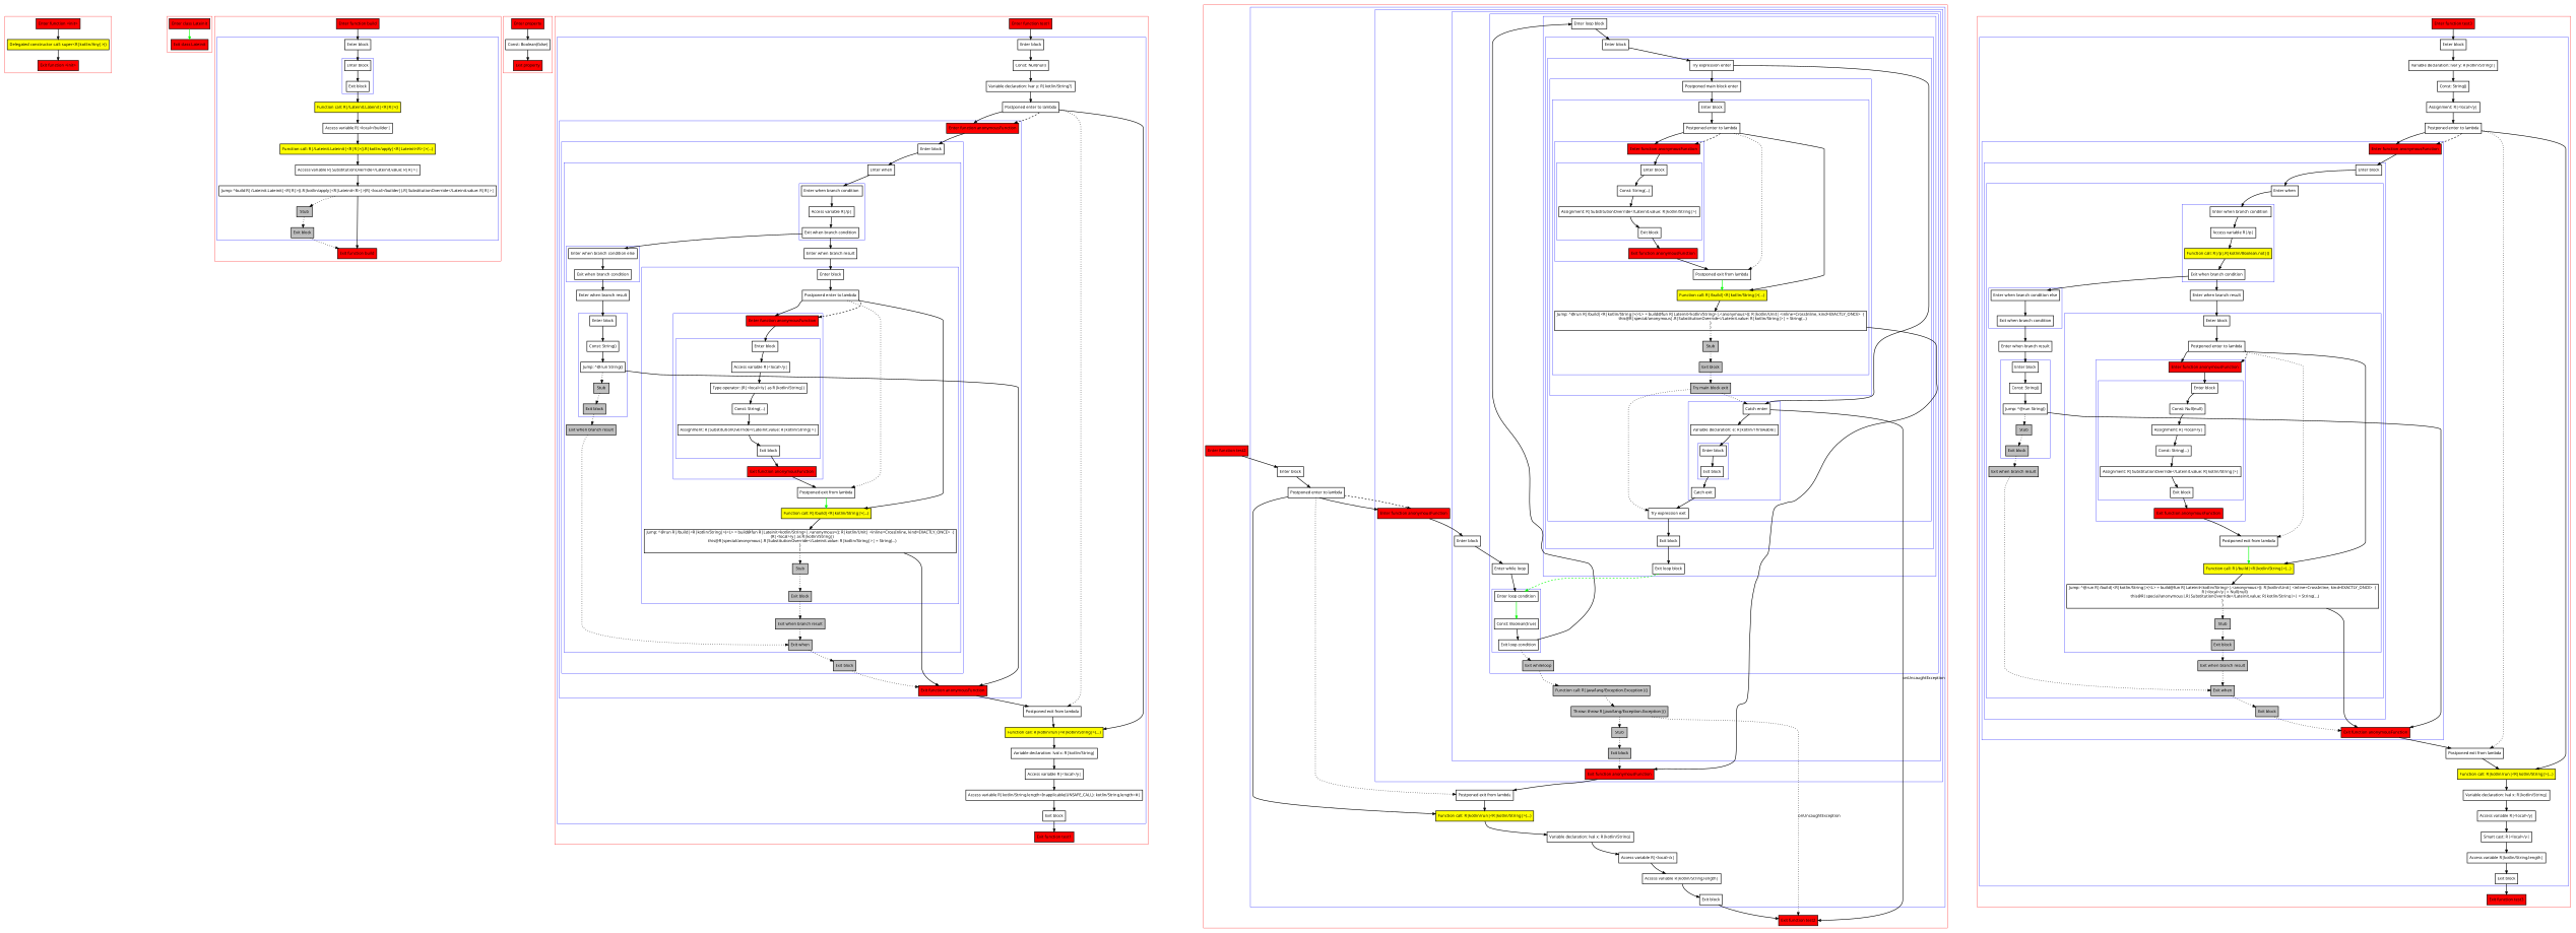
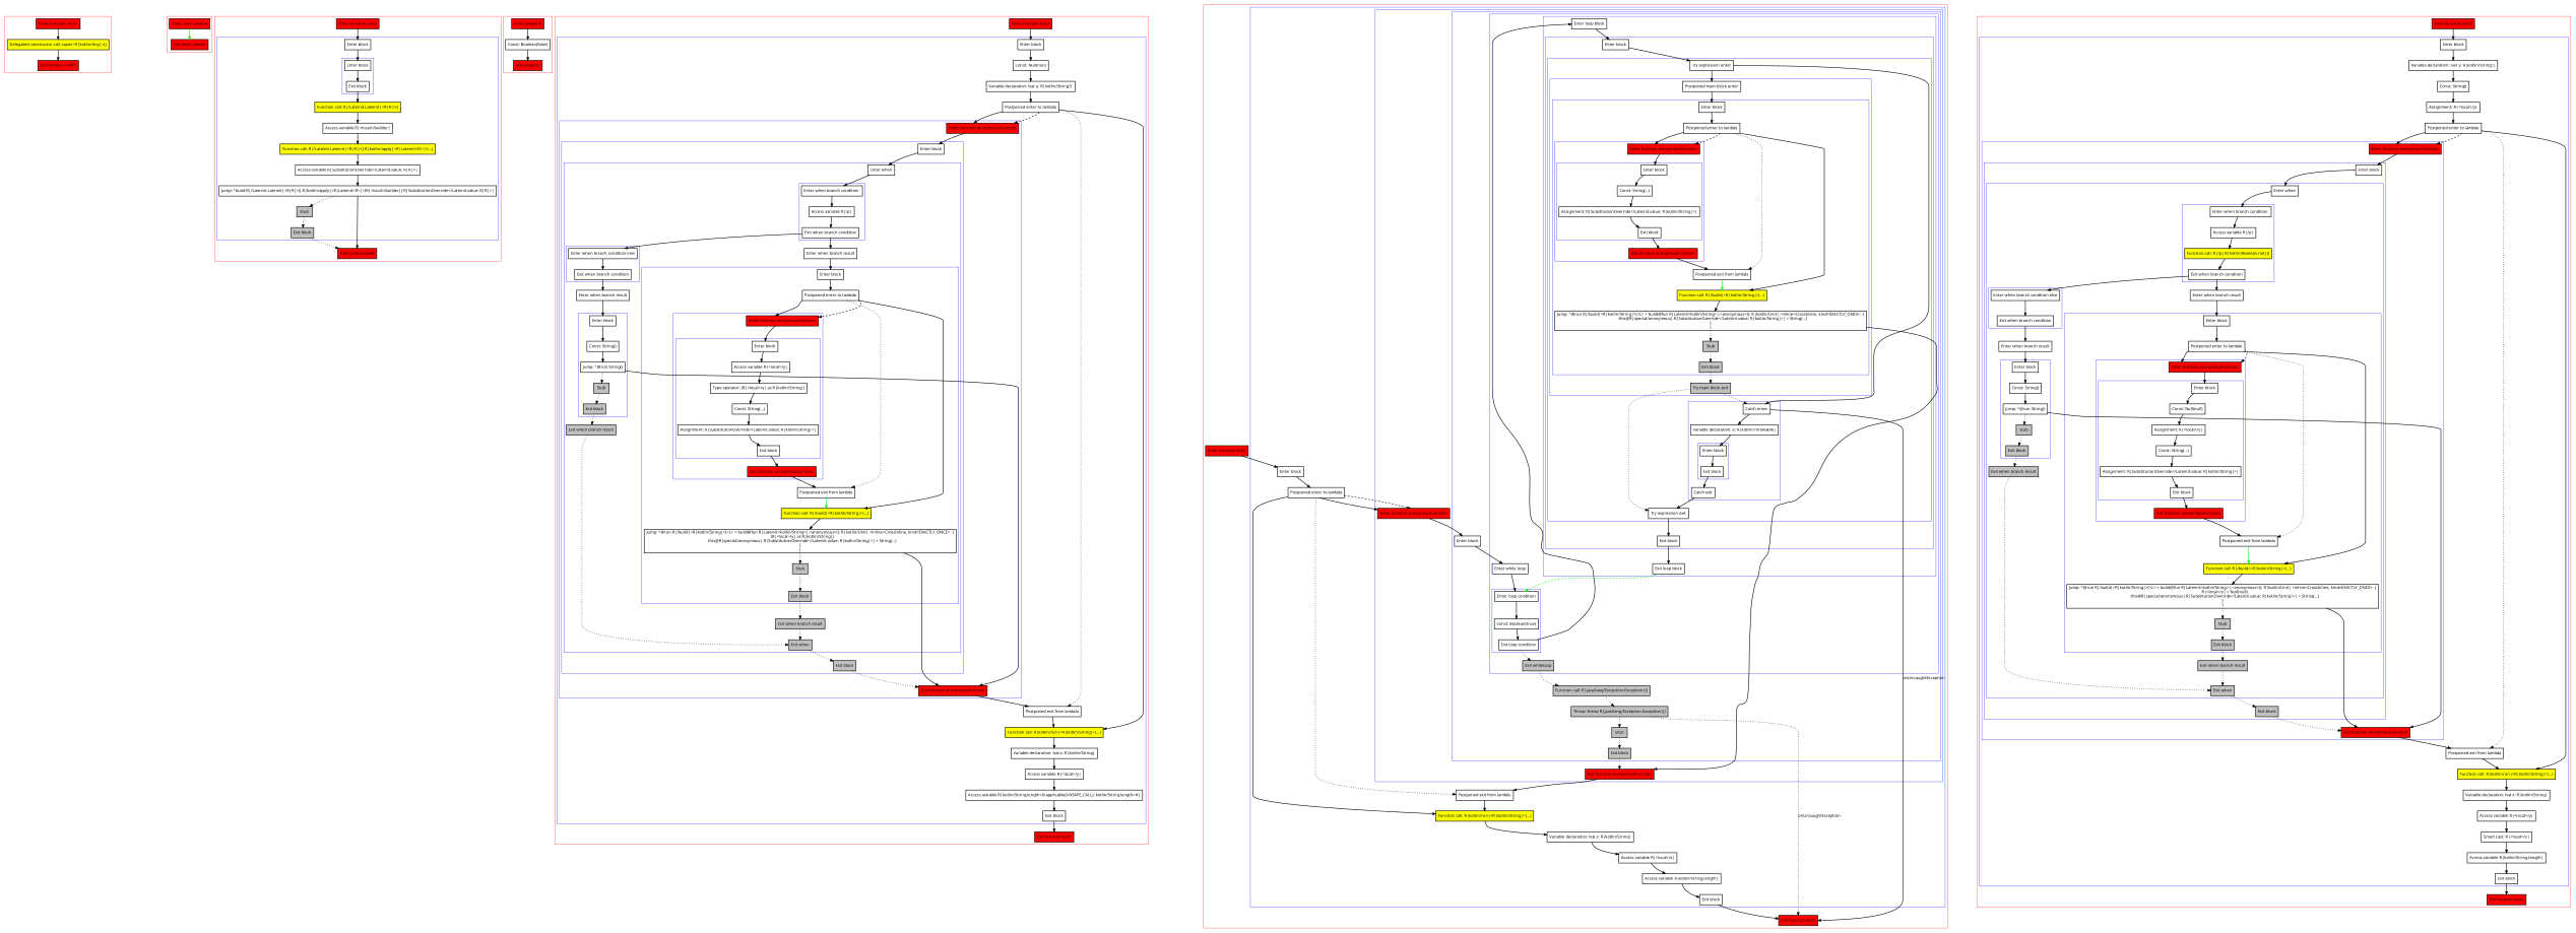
  digraph {
    fontname="Noto Sans"
    nodesep=3
    node [fontname="Noto Sans" penwidth=2 shape=box]
    edge [fontname="Noto Sans" penwidth=2]
    n1 [fillcolor=red label="Enter function <init>" style=filled]
    n2 [fillcolor=yellow label="Delegated constructor call: super<R|kotlin/Any|>()" style=filled]
    n3 [fillcolor=red label="Exit function <init>" style=filled]
    n4 [fillcolor=red label="Enter class Lateinit" style=filled]
    n5 [fillcolor=red label="Exit class Lateinit" style=filled]
    n6 [label="Enter block"]
    n7 [label="Exit block"]
    n8 [label="Enter block"]
    n9 [fillcolor=yellow label="Function call: R|/Lateinit.Lateinit|<R|R|>()" style=filled]
    n10 [label="Access variable R|<local>/builder|"]
    n11 [fillcolor=yellow label="Function call: R|/Lateinit.Lateinit|<R|R|>().R|kotlin/apply|<R|Lateinit<R>|>(...)" style=filled]
    n12 [label="Access variable R|SubstitutionOverride</Lateinit.value: R|R|>|"]
    n13 [label="Jump: ^build R|/Lateinit.Lateinit|<R|R|>().R|kotlin/apply|<R|Lateinit<R>|>(R|<local>/builder|).R|SubstitutionOverride</Lateinit.value: R|R|>|"]
    n14 [fillcolor=gray label=Stub style=filled]
    n15 [fillcolor=gray label="Exit block" style=filled]
    n16 [fillcolor=red label="Enter function build" style=filled]
    n17 [fillcolor=red label="Exit function build" style=filled]
    n18 [fillcolor=red label="Enter property" style=filled]
    n19 [label="Const: Boolean(false)"]
    n20 [fillcolor=red label="Exit property" style=filled]
    n21 [label="Enter when branch condition "]
    n22 [label="Access variable R|/p|"]
    n23 [label="Exit when branch condition"]
    n24 [label="Enter when branch condition else"]
    n25 [label="Exit when branch condition"]
    n26 [label="Enter block"]
    n27 [label="Const: String()"]
    n28 [label="Jump: ^@run String()"]
    n29 [fillcolor=gray label=Stub style=filled]
    n30 [fillcolor=gray label="Exit block" style=filled]
    n31 [label="Enter block"]
    n32 [label="Access variable R|<local>/y|"]
    n33 [label="Type operator: (R|<local>/y| as R|kotlin/String|)"]
    n34 [label="Const: String(...)"]
    n35 [label="Assignment: R|SubstitutionOverride</Lateinit.value: R|kotlin/String|>|"]
    n36 [label="Exit block"]
    n37 [fillcolor=red label="Enter function anonymousFunction" style=filled]
    n38 [fillcolor=red label="Exit function anonymousFunction" style=filled]
    n39 [label="Enter block"]
    n40 [label="Postponed enter to lambda"]
    n41 [label="Postponed exit from lambda"]
    n42 [fillcolor=yellow label="Function call: R|/build|<R|kotlin/String|>(...)" style=filled]
    n43 [label="Jump: ^@run R|/build|<R|kotlin/String|>(<L> = build@fun R|Lateinit<kotlin/String>|.<anonymous>(): R|kotlin/Unit| <inline=CrossInline, kind=EXACTLY_ONCE>  {\n    (R|<local>/y| as R|kotlin/String|)\n    this@R|special/anonymous|.R|SubstitutionOverride</Lateinit.value: R|kotlin/String|>| = String(...)\n}\n)"]
    n44 [fillcolor=gray label=Stub style=filled]
    n45 [fillcolor=gray label="Exit block" style=filled]
    n46 [label="Enter when"]
    n47 [label="Enter when branch result"]
    n48 [fillcolor=gray label="Exit when branch result" style=filled]
    n49 [label="Enter when branch result"]
    n50 [fillcolor=gray label="Exit when branch result" style=filled]
    n51 [fillcolor=gray label="Exit when" style=filled]
    n52 [label="Enter block"]
    n53 [fillcolor=gray label="Exit block" style=filled]
    n54 [fillcolor=red label="Enter function anonymousFunction" style=filled]
    n55 [fillcolor=red label="Exit function anonymousFunction" style=filled]
    n56 [label="Enter block"]
    n57 [label="Const: Null(null)"]
    n58 [label="Variable declaration: lvar y: R|kotlin/String?|"]
    n59 [label="Postponed enter to lambda"]
    n60 [label="Postponed exit from lambda"]
    n61 [fillcolor=yellow label="Function call: R|kotlin/run|<R|kotlin/String|>(...)" style=filled]
    n62 [label="Variable declaration: lval x: R|kotlin/String|"]
    n63 [label="Access variable R|<local>/y|"]
    n64 [label="Access variable R|kotlin/String.length<Inapplicable(UNSAFE_CALL): kotlin/String.length>#|"]
    n65 [label="Exit block"]
    n66 [fillcolor=red label="Enter function test1" style=filled]
    n67 [fillcolor=red label="Exit function test1" style=filled]
    n68 [label="Enter loop condition"]
    n69 [label="Const: Boolean(true)"]
    n70 [label="Exit loop condition"]
    n71 [label="Enter block"]
    n72 [label="Const: String(...)"]
    n73 [label="Assignment: R|SubstitutionOverride</Lateinit.value: R|kotlin/String|>|"]
    n74 [label="Exit block"]
    n75 [fillcolor=red label="Enter function anonymousFunction" style=filled]
    n76 [fillcolor=red label="Exit function anonymousFunction" style=filled]
    n77 [label="Enter block"]
    n78 [label="Postponed enter to lambda"]
    n79 [label="Postponed exit from lambda"]
    n80 [fillcolor=yellow label="Function call: R|/build|<R|kotlin/String|>(...)" style=filled]
    n81 [label="Jump: ^@run R|/build|<R|kotlin/String|>(<L> = build@fun R|Lateinit<kotlin/String>|.<anonymous>(): R|kotlin/Unit| <inline=CrossInline, kind=EXACTLY_ONCE>  {\n    this@R|special/anonymous|.R|SubstitutionOverride</Lateinit.value: R|kotlin/String|>| = String(...)\n}\n)"]
    n82 [fillcolor=gray label=Stub style=filled]
    n83 [fillcolor=gray label="Exit block" style=filled]
    n84 [label="Postponed main block enter"]
    n85 [fillcolor=gray label="Try main block exit" style=filled]
    n86 [label="Enter block"]
    n87 [label="Exit block"]
    n88 [label="Catch enter"]
    n89 [label="Variable declaration: e: R|kotlin/Throwable|"]
    n90 [label="Catch exit"]
    n91 [label="Try expression enter"]
    n92 [label="Try expression exit"]
    n93 [label="Enter block"]
    n94 [label="Exit block"]
    n95 [label="Enter loop block"]
    n96 [label="Exit loop block"]
    n97 [label="Enter while loop"]
    n98 [fillcolor=gray label="Exit whileloop" style=filled]
    n99 [label="Enter block"]
    n100 [fillcolor=gray label="Function call: R|java/lang/Exception.Exception|()" style=filled]
    n101 [fillcolor=gray label="Throw: throw R|java/lang/Exception.Exception|()" style=filled]
    n102 [fillcolor=gray label=Stub style=filled]
    n103 [fillcolor=gray label="Exit block" style=filled]
    n104 [fillcolor=red label="Enter function anonymousFunction" style=filled]
    n105 [fillcolor=red label="Exit function anonymousFunction" style=filled]
    n106 [label="Enter block"]
    n107 [label="Postponed enter to lambda"]
    n108 [label="Postponed exit from lambda"]
    n109 [fillcolor=yellow label="Function call: R|kotlin/run|<R|kotlin/String|>(...)" style=filled]
    n110 [label="Variable declaration: lval x: R|kotlin/String|"]
    n111 [label="Access variable R|<local>/x|"]
    n112 [label="Access variable R|kotlin/String.length|"]
    n113 [label="Exit block"]
    n114 [fillcolor=red label="Enter function test2" style=filled]
    n115 [fillcolor=red label="Exit function test2" style=filled]
    n116 [label="Enter when branch condition "]
    n117 [label="Access variable R|/p|"]
    n118 [fillcolor=yellow label="Function call: R|/p|.R|kotlin/Boolean.not|()" style=filled]
    n119 [label="Exit when branch condition"]
    n120 [label="Enter when branch condition else"]
    n121 [label="Exit when branch condition"]
    n122 [label="Enter block"]
    n123 [label="Const: String()"]
    n124 [label="Jump: ^@run String()"]
    n125 [fillcolor=gray label=Stub style=filled]
    n126 [fillcolor=gray label="Exit block" style=filled]
    n127 [label="Enter block"]
    n128 [label="Const: Null(null)"]
    n129 [label="Assignment: R|<local>/y|"]
    n130 [label="Const: String(...)"]
    n131 [label="Assignment: R|SubstitutionOverride</Lateinit.value: R|kotlin/String|>|"]
    n132 [label="Exit block"]
    n133 [fillcolor=red label="Enter function anonymousFunction" style=filled]
    n134 [fillcolor=red label="Exit function anonymousFunction" style=filled]
    n135 [label="Enter block"]
    n136 [label="Postponed enter to lambda"]
    n137 [label="Postponed exit from lambda"]
    n138 [fillcolor=yellow label="Function call: R|/build|<R|kotlin/String|>(...)" style=filled]
    n139 [label="Jump: ^@run R|/build|<R|kotlin/String|>(<L> = build@fun R|Lateinit<kotlin/String>|.<anonymous>(): R|kotlin/Unit| <inline=CrossInline, kind=EXACTLY_ONCE>  {\n    R|<local>/y| = Null(null)\n    this@R|special/anonymous|.R|SubstitutionOverride</Lateinit.value: R|kotlin/String|>| = String(...)\n}\n)"]
    n140 [fillcolor=gray label=Stub style=filled]
    n141 [fillcolor=gray label="Exit block" style=filled]
    n142 [label="Enter when"]
    n143 [label="Enter when branch result"]
    n144 [fillcolor=gray label="Exit when branch result" style=filled]
    n145 [label="Enter when branch result"]
    n146 [fillcolor=gray label="Exit when branch result" style=filled]
    n147 [fillcolor=gray label="Exit when" style=filled]
    n148 [label="Enter block"]
    n149 [fillcolor=gray label="Exit block" style=filled]
    n150 [fillcolor=red label="Enter function anonymousFunction" style=filled]
    n151 [fillcolor=red label="Exit function anonymousFunction" style=filled]
    n152 [label="Enter block"]
    n153 [label="Variable declaration: lvar y: R|kotlin/String?|"]
    n154 [label="Const: String()"]
    n155 [label="Assignment: R|<local>/y|"]
    n156 [label="Postponed enter to lambda"]
    n157 [label="Postponed exit from lambda"]
    n158 [fillcolor=yellow label="Function call: R|kotlin/run|<R|kotlin/String|>(...)" style=filled]
    n159 [label="Variable declaration: lval x: R|kotlin/String|"]
    n160 [label="Access variable R|<local>/y|"]
    n161 [label="Smart cast: R|<local>/y|"]
    n162 [label="Access variable R|kotlin/String.length|"]
    n163 [label="Exit block"]
    n164 [fillcolor=red label="Enter function test3" style=filled]
    n165 [fillcolor=red label="Exit function test3" style=filled]
    subgraph cluster_1 {
      color=red
      n1
      n2
      n3
    }
    subgraph cluster_2 {
      color=red
      n4
      n5
    }
    subgraph cluster_3 {
      color=red
      n16
      n17
      subgraph cluster_4 {
        color=blue
        n8
        n9
        n10
        n11
        n12
        n13
        n14
        n15
        subgraph cluster_5 {
          color=blue
          n6
          n7
        }
      }
    }
    subgraph cluster_6 {
      color=red
      n18
      n19
      n20
    }
    subgraph cluster_7 {
      color=red
      n66
      n67
      subgraph cluster_8 {
        color=blue
        n56
        n57
        n58
        n59
        n60
        n61
        n62
        n63
        n64
        n65
        subgraph cluster_9 {
          color=blue
          n54
          n55
          subgraph cluster_10 {
            color=blue
            n52
            n53
            subgraph cluster_11 {
              color=blue
              n46
              n47
              n48
              n49
              n50
              n51
              subgraph cluster_12 {
                color=blue
                n21
                n22
                n23
              }
              subgraph cluster_13 {
                color=blue
                n24
                n25
              }
              subgraph cluster_14 {
                color=blue
                n26
                n27
                n28
                n29
                n30
              }
              subgraph cluster_15 {
                color=blue
                n39
                n40
                n41
                n42
                n43
                n44
                n45
                subgraph cluster_16 {
                  color=blue
                  n37
                  n38
                  subgraph cluster_17 {
                    color=blue
                    n31
                    n32
                    n33
                    n34
                    n35
                    n36
                  }
                }
              }
            }
          }
        }
      }
    }
    subgraph cluster_18 {
      color=red
      n114
      n115
      subgraph cluster_19 {
        color=blue
        n106
        n107
        n108
        n109
        n110
        n111
        n112
        n113
        subgraph cluster_20 {
          color=blue
          n104
          n105
          subgraph cluster_21 {
            color=blue
            n99
            n100
            n101
            n102
            n103
            subgraph cluster_22 {
              color=blue
              n97
              n98
              subgraph cluster_23 {
                color=blue
                n68
                n69
                n70
              }
              subgraph cluster_24 {
                color=blue
                n95
                n96
                subgraph cluster_25 {
                  color=blue
                  n93
                  n94
                  subgraph cluster_26 {
                    color=blue
                    n91
                    n92
                    subgraph cluster_27 {
                      color=blue
                      n84
                      n85
                      subgraph cluster_28 {
                        color=blue
                        n77
                        n78
                        n79
                        n80
                        n81
                        n82
                        n83
                        subgraph cluster_29 {
                          color=blue
                          n75
                          n76
                          subgraph cluster_30 {
                            color=blue
                            n71
                            n72
                            n73
                            n74
                          }
                        }
                      }
                    }
                    subgraph cluster_31 {
                      color=blue
                      n88
                      n89
                      n90
                      subgraph cluster_32 {
                        color=blue
                        n86
                        n87
                      }
                    }
                  }
                }
              }
            }
          }
        }
      }
    }
    subgraph cluster_33 {
      color=red
      n164
      n165
      subgraph cluster_34 {
        color=blue
        n152
        n153
        n154
        n155
        n156
        n157
        n158
        n159
        n160
        n161
        n162
        n163
        subgraph cluster_35 {
          color=blue
          n150
          n151
          subgraph cluster_36 {
            color=blue
            n148
            n149
            subgraph cluster_37 {
              color=blue
              n142
              n143
              n144
              n145
              n146
              n147
              subgraph cluster_38 {
                color=blue
                n116
                n117
                n118
                n119
              }
              subgraph cluster_39 {
                color=blue
                n120
                n121
              }
              subgraph cluster_40 {
                color=blue
                n122
                n123
                n124
                n125
                n126
              }
              subgraph cluster_41 {
                color=blue
                n135
                n136
                n137
                n138
                n139
                n140
                n141
                subgraph cluster_42 {
                  color=blue
                  n133
                  n134
                  subgraph cluster_43 {
                    color=blue
                    n127
                    n128
                    n129
                    n130
                    n131
                    n132
                  }
                }
              }
            }
          }
        }
      }
    }
    n1 -> n2
    n2 -> n3
    n4 -> n5 [color=green]
    n6 -> n7
    n7 -> n9
    n8 -> n6
    n9 -> n10
    n10 -> n11
    n11 -> n12
    n12 -> n13
    n13 -> n14 [style=dotted]
    n13 -> n17
    n14 -> n15 [style=dotted]
    n15 -> n17 [style=dotted]
    n16 -> n8
    n18 -> n19
    n19 -> n20
    n21 -> n22
    n22 -> n23
    n23 -> n24
    n23 -> n49
    n24 -> n25
    n25 -> n47
    n26 -> n27
    n27 -> n28
    n28 -> n29 [style=dotted]
    n28 -> n55
    n29 -> n30 [style=dotted]
    n30 -> n48 [style=dotted]
    n31 -> n32
    n32 -> n33
    n33 -> n34
    n34 -> n35
    n35 -> n36
    n36 -> n38
    n37 -> n31
    n38 -> n41
    n39 -> n40
    n40 -> n37
    n40 -> n37 [style=dashed]
    n40 -> n41 [style=dotted]
    n40 -> n42
    n41 -> n42 [color=green]
    n42 -> n43
    n43 -> n44 [style=dotted]
    n43 -> n55
    n44 -> n45 [style=dotted]
    n45 -> n50 [style=dotted]
    n46 -> n21
    n47 -> n26
    n48 -> n51 [style=dotted]
    n49 -> n39
    n50 -> n51 [style=dotted]
    n51 -> n53 [style=dotted]
    n52 -> n46
    n53 -> n55 [style=dotted]
    n54 -> n52
    n55 -> n60
    n56 -> n57
    n57 -> n58
    n58 -> n59
    n59 -> n54
    n59 -> n54 [style=dashed]
    n59 -> n60 [style=dotted]
    n59 -> n61
    n60 -> n61
    n61 -> n62
    n62 -> n63
    n63 -> n64
    n64 -> n65
    n65 -> n67
    n66 -> n56
-   n68 -> n69 [color=green]
+   n68 -> n69
    n69 -> n70
    n70 -> n95
    n70 -> n98 [style=dotted]
    n71 -> n72
    n72 -> n73
    n73 -> n74
    n74 -> n76
    n75 -> n71
    n76 -> n79
    n77 -> n78
    n78 -> n75
    n78 -> n75 [style=dashed]
    n78 -> n79 [style=dotted]
    n78 -> n80
    n79 -> n80 [color=green]
    n80 -> n81
    n81 -> n82 [style=dotted]
    n81 -> n105
    n82 -> n83 [style=dotted]
    n83 -> n85 [style=dotted]
    n84 -> n77
    n85 -> n88 [style=dotted]
    n85 -> n92 [style=dotted]
    n86 -> n87
    n87 -> n90
    n88 -> n89
    n88 -> n115 [label=onUncaughtException]
    n89 -> n86
    n90 -> n92
    n91 -> n84
    n91 -> n88
    n92 -> n94
    n93 -> n91
    n94 -> n96
    n95 -> n93
    n96 -> n68 [color=green style=dashed]
    n97 -> n68
    n98 -> n100 [style=dotted]
    n99 -> n97
    n100 -> n101 [style=dotted]
    n101 -> n102 [style=dotted]
    n101 -> n115 [label=onUncaughtException style=dotted]
    n102 -> n103 [style=dotted]
    n103 -> n105 [style=dotted]
    n104 -> n99
    n105 -> n108
    n106 -> n107
    n107 -> n104
    n107 -> n104 [style=dashed]
    n107 -> n108 [style=dotted]
    n107 -> n109
    n108 -> n109
    n109 -> n110
    n110 -> n111
    n111 -> n112
    n112 -> n113
    n113 -> n115
    n114 -> n106
    n116 -> n117
    n117 -> n118
    n118 -> n119
    n119 -> n120
    n119 -> n145
    n120 -> n121
    n121 -> n143
    n122 -> n123
    n123 -> n124
    n124 -> n125 [style=dotted]
    n124 -> n151
    n125 -> n126 [style=dotted]
    n126 -> n144 [style=dotted]
    n127 -> n128
    n128 -> n129
    n129 -> n130
    n130 -> n131
    n131 -> n132
    n132 -> n134
    n133 -> n127
    n134 -> n137
    n135 -> n136
    n136 -> n133
    n136 -> n133 [style=dashed]
    n136 -> n137 [style=dotted]
    n136 -> n138
    n137 -> n138 [color=green]
    n138 -> n139
    n139 -> n140 [style=dotted]
    n139 -> n151
    n140 -> n141 [style=dotted]
    n141 -> n146 [style=dotted]
    n142 -> n116
    n143 -> n122
    n144 -> n147 [style=dotted]
    n145 -> n135
    n146 -> n147 [style=dotted]
    n147 -> n149 [style=dotted]
    n148 -> n142
    n149 -> n151 [style=dotted]
    n150 -> n148
    n151 -> n157
    n152 -> n153
    n153 -> n154
    n154 -> n155
    n155 -> n156
    n156 -> n150
    n156 -> n150 [style=dashed]
    n156 -> n157 [style=dotted]
    n156 -> n158
    n157 -> n158
    n158 -> n159
    n159 -> n160
    n160 -> n161
    n161 -> n162
    n162 -> n163
    n163 -> n165
    n164 -> n152
  }
